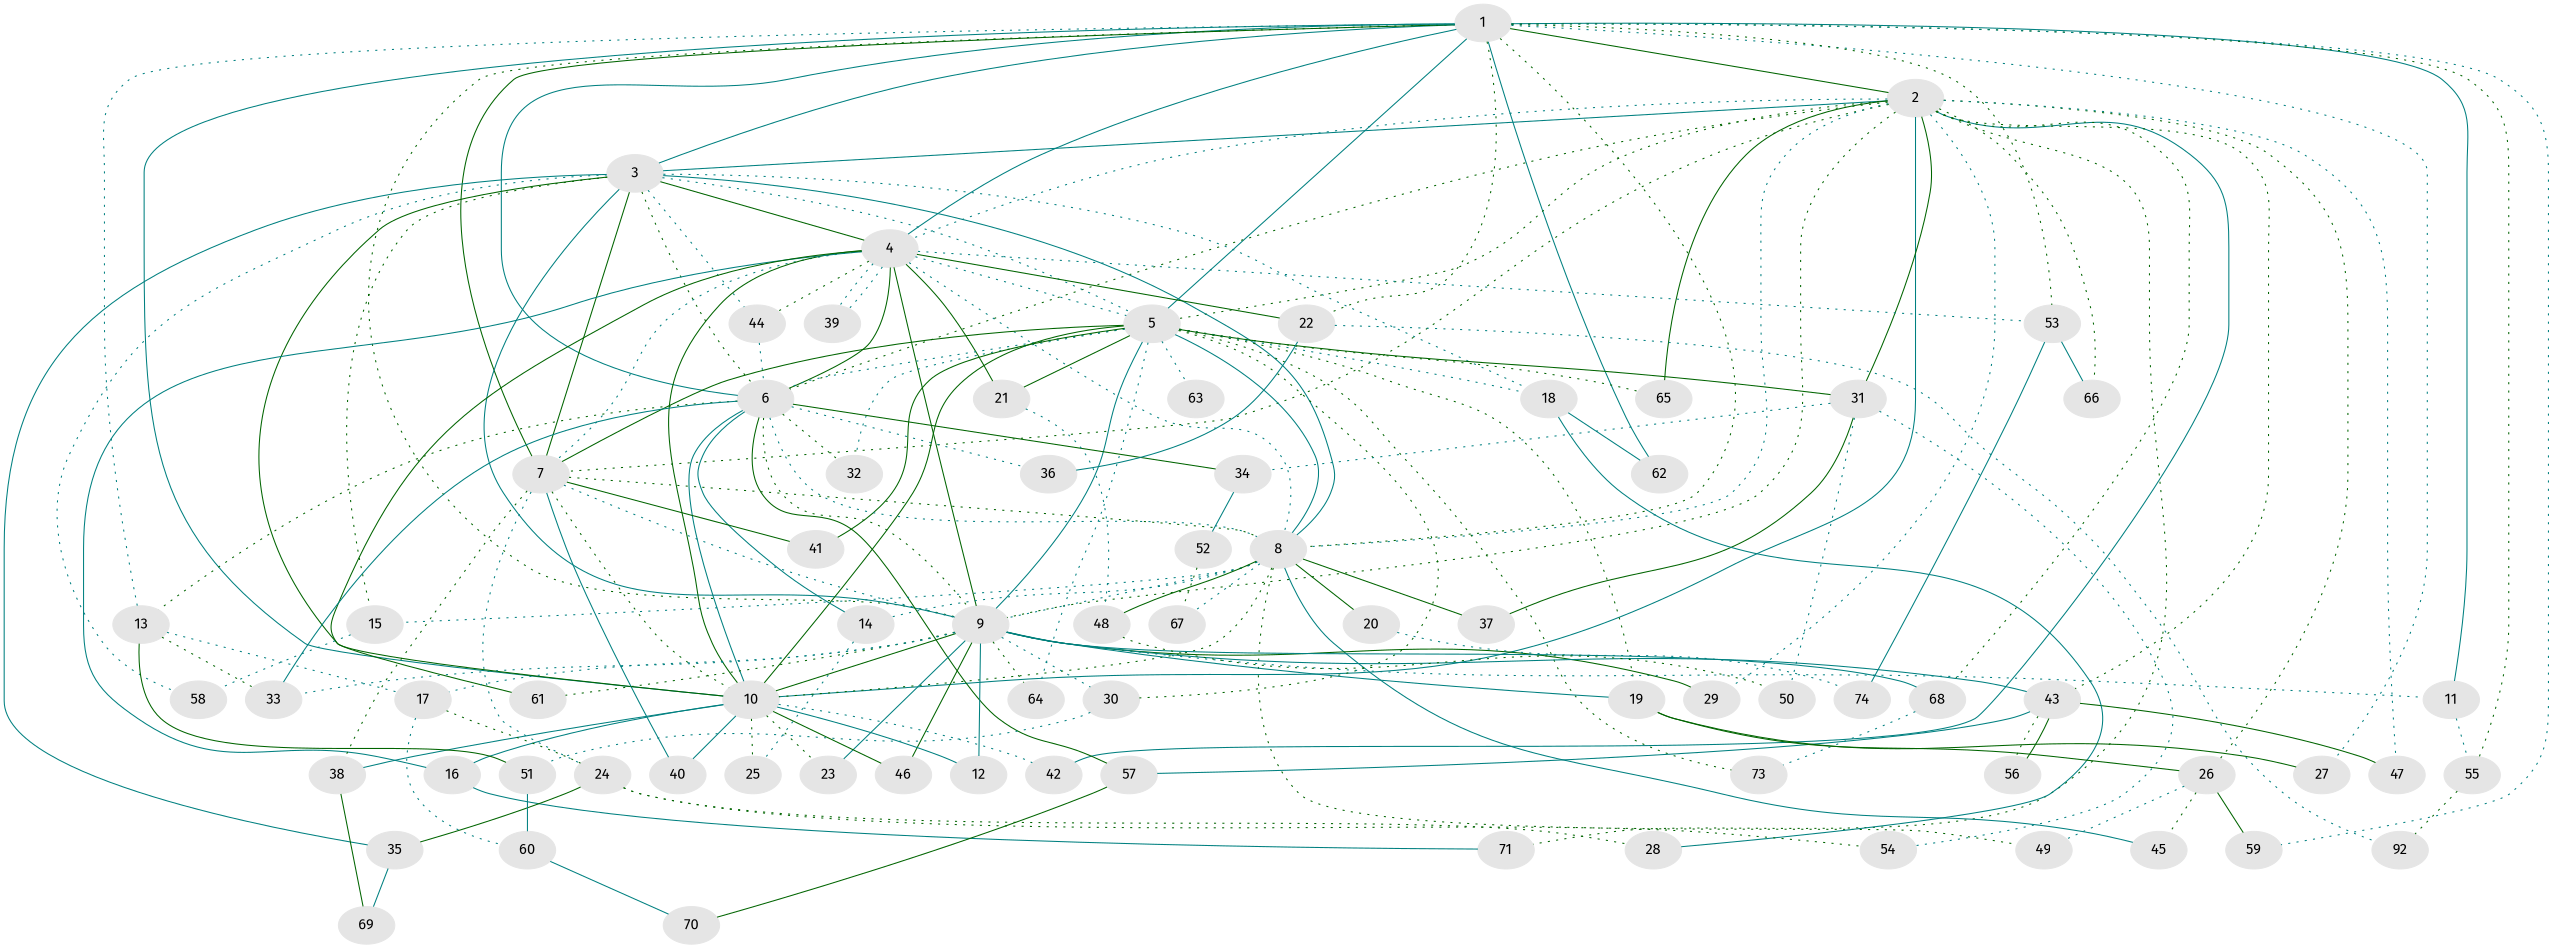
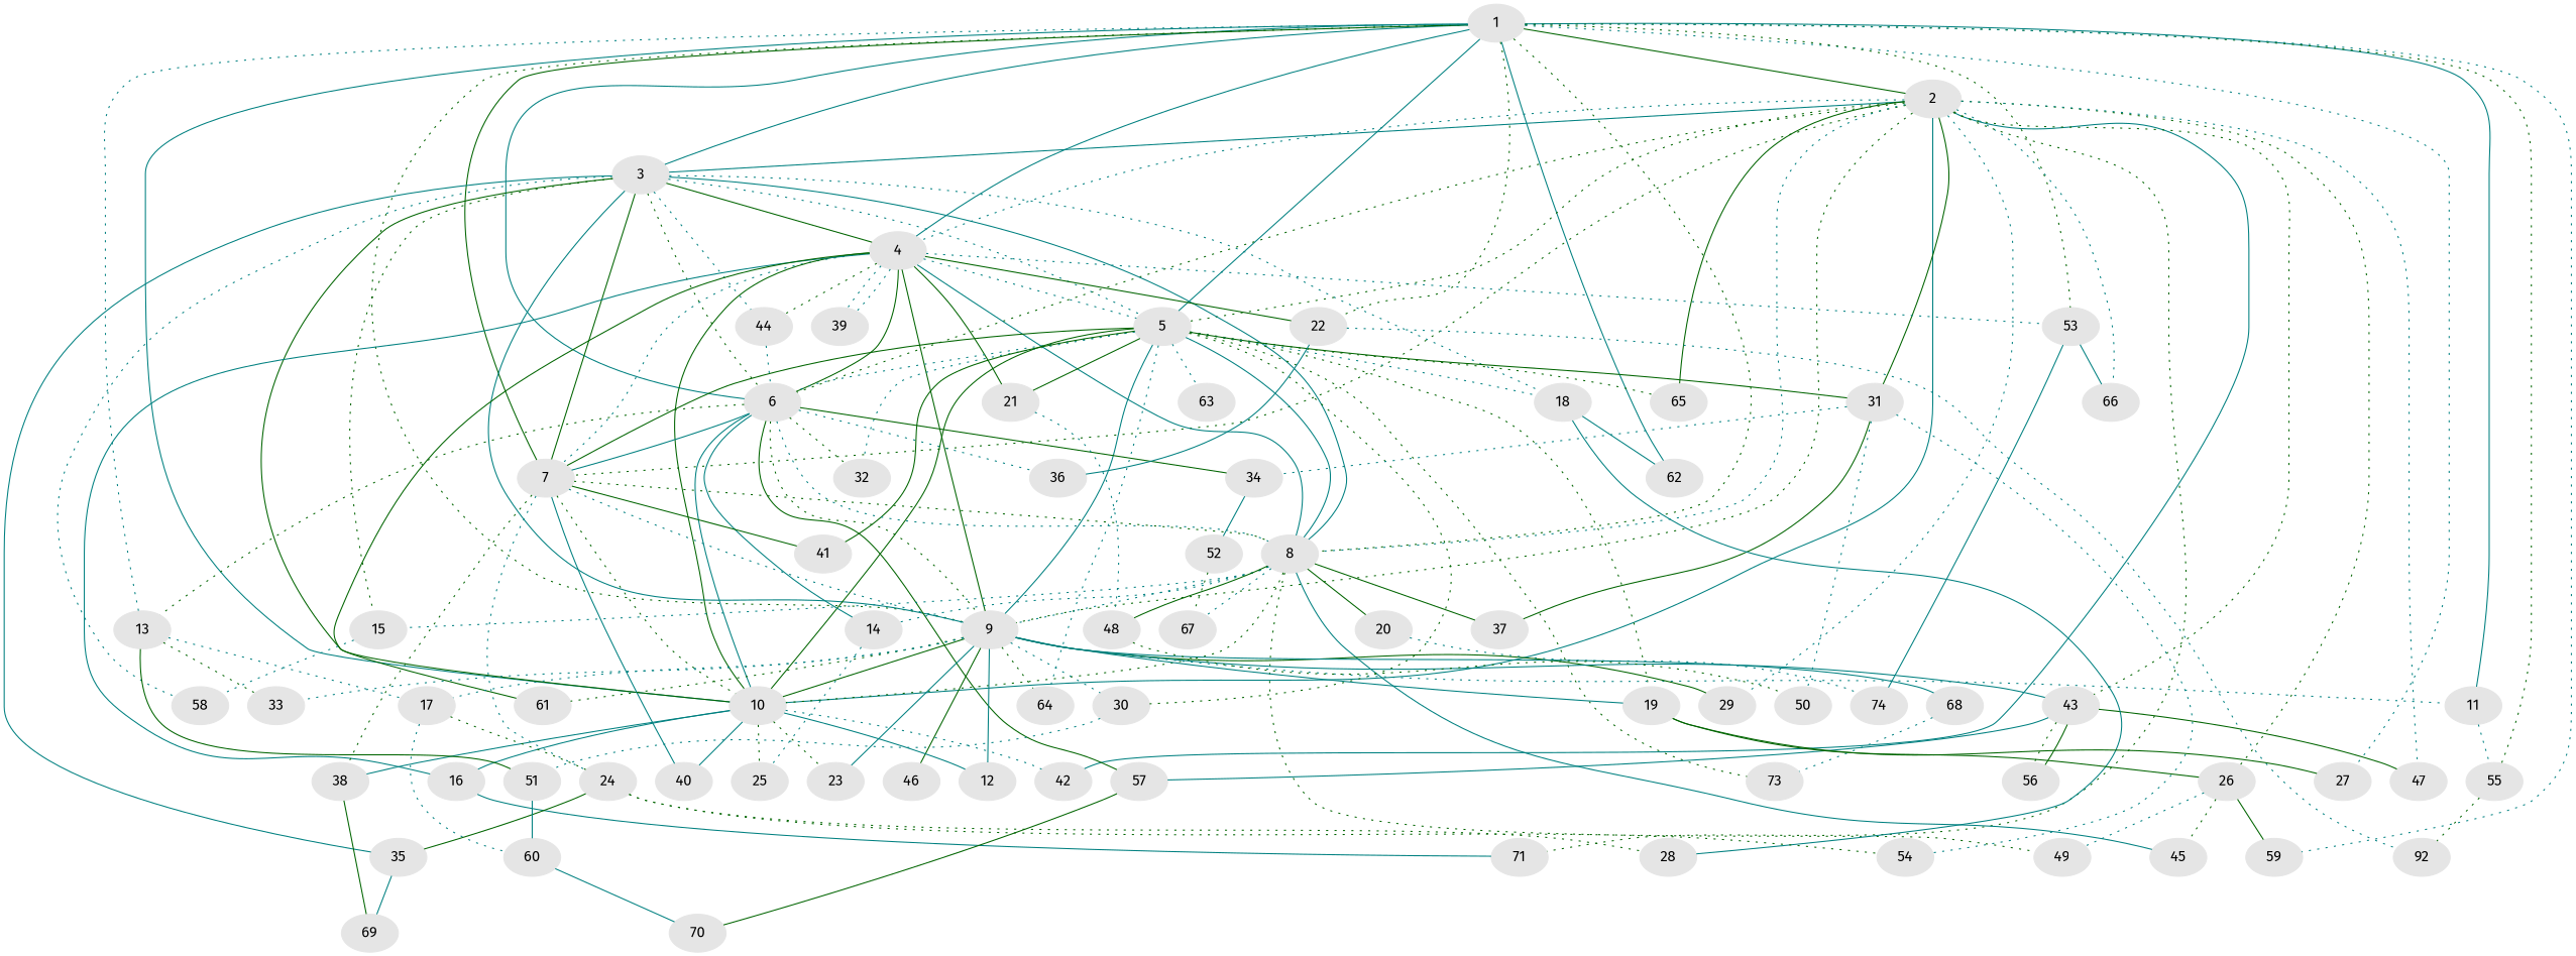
  graph {
    fontname="Fira Sans"
    node [color=gray90 fontname="Fira Sans" style=filled]
    edge [color=teal fontname="Fira Sans" style=dotted]
    1
    2
    3
    4
    5
    6
    7
    8
    9
    10
    11
    13
    22
    27
    53
    55
    59
    62
    26
    29
    31
    42
    43
    47
    65
    66
    68
    71
    15
    18
    35
    44
    58
    16
    21
    39
    61
    19
    30
    32
    41
    63
    64
    73
    14
    34
    36
    57
    24
    38
    40
    20
    37
    45
    48
    49
    67
    12
    17
    23
    33
    46
    25
    51
    74
    n66 [label=92]
    54
    50
    56
    28
    69
    52
    70
    60
    1 -- 2 [color=darkgreen style=solid]
    1 -- 3 [style=solid]
    1 -- 4 [style=solid]
    1 -- 5 [style=solid]
    1 -- 6 [style=solid]
    1 -- 7 [color=darkgreen style=solid]
    1 -- 8 [color=darkgreen]
    1 -- 9 [color=darkgreen]
    1 -- 10 [style=solid]
    1 -- 11 [style=solid]
    1 -- 13
    1 -- 22 [color=darkgreen]
    1 -- 27
    1 -- 53 [color=darkgreen]
    1 -- 55 [color=darkgreen]
    1 -- 59
    1 -- 62 [style=solid]
    2 -- 3 [style=solid]
    2 -- 4
    2 -- 5 [color=darkgreen]
    2 -- 6 [color=darkgreen]
    2 -- 7 [color=darkgreen]
    2 -- 8
    2 -- 9 [color=darkgreen]
    2 -- 10 [style=solid]
    2 -- 26 [color=darkgreen]
    2 -- 29
    2 -- 31 [color=darkgreen style=solid]
    2 -- 42 [style=solid]
    2 -- 43 [color=darkgreen]
    2 -- 47
    2 -- 65 [color=darkgreen style=solid]
-   2 -- 66 [color=darkgreen]
-   2 -- 68 [color=darkgreen]
+   2 -- 66
    2 -- 71 [color=darkgreen]
    3 -- 4 [color=darkgreen style=solid]
    3 -- 5
    3 -- 6 [color=darkgreen]
    3 -- 7 [color=darkgreen style=solid]
    3 -- 8 [style=solid]
    3 -- 9 [style=solid]
    3 -- 10 [color=darkgreen style=solid]
    3 -- 15 [color=darkgreen]
    3 -- 18
    3 -- 35 [style=solid]
    3 -- 44
    3 -- 58
    4 -- 5
    4 -- 6 [color=darkgreen style=solid]
    4 -- 7
-   4 -- 8
+   4 -- 8 [style=solid]
    4 -- 9 [color=darkgreen style=solid]
    4 -- 10 [color=darkgreen style=solid]
    4 -- 22 [color=darkgreen style=solid]
    4 -- 53
    4 -- 44 [color=darkgreen]
    4 -- 16 [style=solid]
    4 -- 21 [color=darkgreen style=solid]
    4 -- 39
    4 -- 39
    4 -- 61 [color=darkgreen style=solid]
    5 -- 6
    5 -- 7 [color=darkgreen style=solid]
    5 -- 8 [style=solid]
    5 -- 9 [style=solid]
    5 -- 10 [color=darkgreen style=solid]
    5 -- 31 [color=darkgreen style=solid]
    5 -- 65 [color=darkgreen]
    5 -- 18
    5 -- 21 [color=darkgreen style=solid]
    5 -- 19 [color=darkgreen]
    5 -- 30 [color=darkgreen]
    5 -- 32
    5 -- 41 [color=darkgreen style=solid]
    5 -- 63
    5 -- 64
    5 -- 73 [color=darkgreen]
-   6 -- 33 [style=solid]
+   6 -- 7 [style=solid]
    6 -- 8
    6 -- 9 [color=darkgreen]
    6 -- 10 [style=solid]
    6 -- 13 [color=darkgreen]
    6 -- 32 [color=darkgreen]
    6 -- 14 [style=solid]
    6 -- 34 [color=darkgreen style=solid]
    6 -- 36
    6 -- 57 [color=darkgreen style=solid]
    7 -- 8 [color=darkgreen]
    7 -- 9
    7 -- 10 [color=darkgreen]
    7 -- 41 [color=darkgreen style=solid]
    7 -- 24
    7 -- 38 [color=darkgreen]
    7 -- 40 [style=solid]
    8 -- 9
    8 -- 10 [color=darkgreen]
    8 -- 15
    8 -- 14
    8 -- 20 [color=darkgreen style=solid]
    8 -- 37 [color=darkgreen style=solid]
    8 -- 45 [style=solid]
    8 -- 48 [color=darkgreen style=solid]
    8 -- 49 [color=darkgreen]
    8 -- 67
    9 -- 10 [color=darkgreen style=solid]
    9 -- 11
    9 -- 29 [color=darkgreen style=solid]
    9 -- 43 [style=solid]
    9 -- 68 [style=solid]
    9 -- 61 [color=darkgreen]
    9 -- 19 [style=solid]
    9 -- 30
    9 -- 64 [color=darkgreen]
    9 -- 12 [style=solid]
    9 -- 17
    9 -- 23 [style=solid]
    9 -- 33
    9 -- 46 [color=darkgreen style=solid]
    10 -- 42
    10 -- 16 [style=solid]
    10 -- 38 [style=solid]
    10 -- 40 [style=solid]
    10 -- 12 [style=solid]
    10 -- 23 [color=darkgreen]
-   10 -- 46 [color=darkgreen style=solid]
    10 -- 25 [color=darkgreen]
    11 -- 55
    13 -- 17
    13 -- 33 [color=darkgreen]
    13 -- 51 [color=darkgreen style=solid]
    22 -- 36 [style=solid]
    22 -- n66
    53 -- 66 [style=solid]
    53 -- 74 [style=solid]
    55 -- n66 [color=darkgreen]
    26 -- 59 [color=darkgreen style=solid]
    26 -- 45 [color=darkgreen]
    26 -- 49
    31 -- 34
    31 -- 37 [color=darkgreen style=solid]
    31 -- 54
    31 -- 50
    43 -- 47 [color=darkgreen style=solid]
    43 -- 57 [style=solid]
    43 -- 56 [color=darkgreen]
    43 -- 56 [color=darkgreen style=solid]
    68 -- 73
    15 -- 58
    18 -- 62 [style=solid]
    18 -- 28 [style=solid]
    35 -- 69 [style=solid]
    44 -- 6
    16 -- 71 [style=solid]
    21 -- 48
    19 -- 27 [color=darkgreen style=solid]
    19 -- 26 [color=darkgreen style=solid]
    30 -- 51
    14 -- 25
    34 -- 52 [style=solid]
    57 -- 70 [color=darkgreen style=solid]
    24 -- 35 [color=darkgreen style=solid]
    24 -- 54 [color=darkgreen]
    24 -- 28 [color=darkgreen]
    38 -- 69 [color=darkgreen style=solid]
    20 -- 74
    48 -- 50 [color=darkgreen]
    17 -- 24 [color=darkgreen]
    17 -- 60
    51 -- 60 [style=solid]
    52 -- 67 [color=darkgreen]
    60 -- 70 [style=solid]
  }
